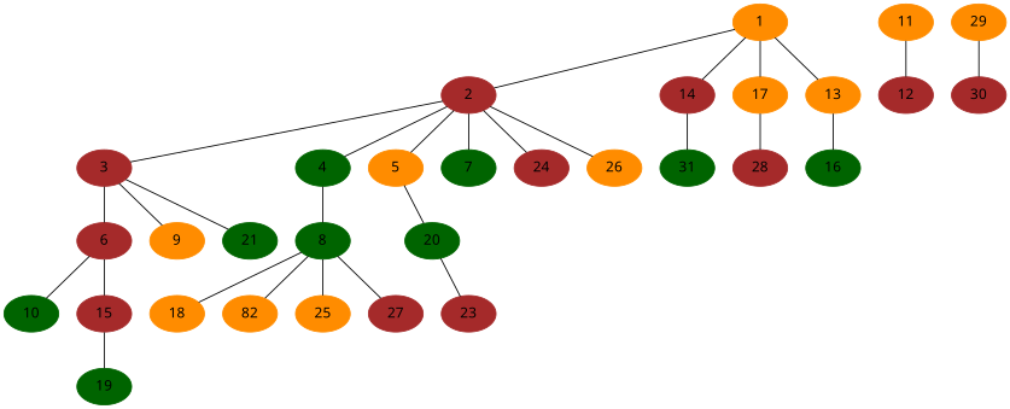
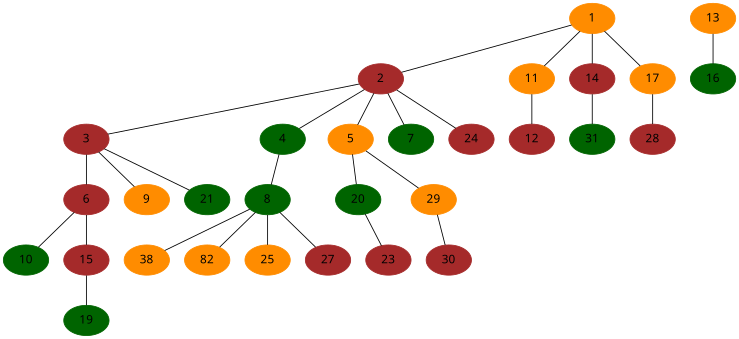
  graph {
    fontname="Noto Sans"
    node [color=brown fontname="Noto Sans" style=filled]
    edge [fontname="Noto Sans" weight=1.0]
    2
    1 [color=darkorange]
    11 [color=darkorange]
    14
    17 [color=darkorange]
    3
    4 [color=darkgreen]
    5 [color=darkorange]
    7 [color=darkgreen]
    24
-   26 [color=darkorange]
    12
    31 [color=darkgreen]
    28
    6
    9 [color=darkorange]
    21 [color=darkgreen]
    8 [color=darkgreen]
    20 [color=darkgreen]
    29 [color=darkorange]
    10 [color=darkgreen]
    15
-   18 [color=darkorange]
+   18 [color=darkorange label=38]
    n24 [color=darkorange label=82]
    25 [color=darkorange]
    27
    16 [color=darkgreen]
    13 [color=darkorange]
    23
    30
    19 [color=darkgreen]
    2 -- 3
    2 -- 4
    2 -- 5
    2 -- 7
    2 -- 24
-   2 -- 26
    1 -- 2
-   1 -- 13
+   1 -- 11
    1 -- 14
    1 -- 17 [weight=2.0]
    11 -- 12
    14 -- 31
    17 -- 28
    3 -- 6 [weight=4.0]
    3 -- 9
    3 -- 21
    4 -- 8
    5 -- 20
+   5 -- 29
    6 -- 10
    6 -- 15
    8 -- 18
    8 -- n24
    8 -- 25
    8 -- 27
    20 -- 23
    29 -- 30
    15 -- 19
    13 -- 16
  }
